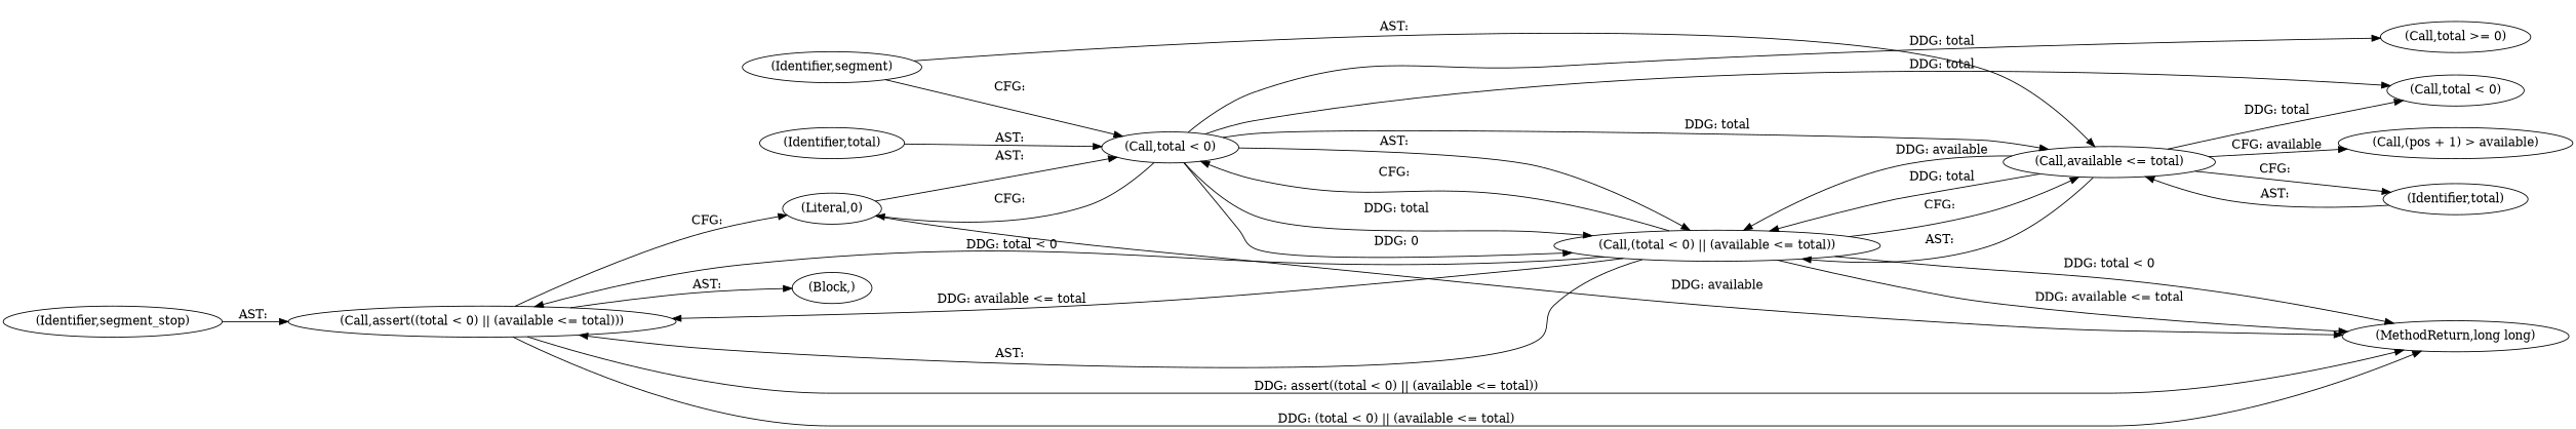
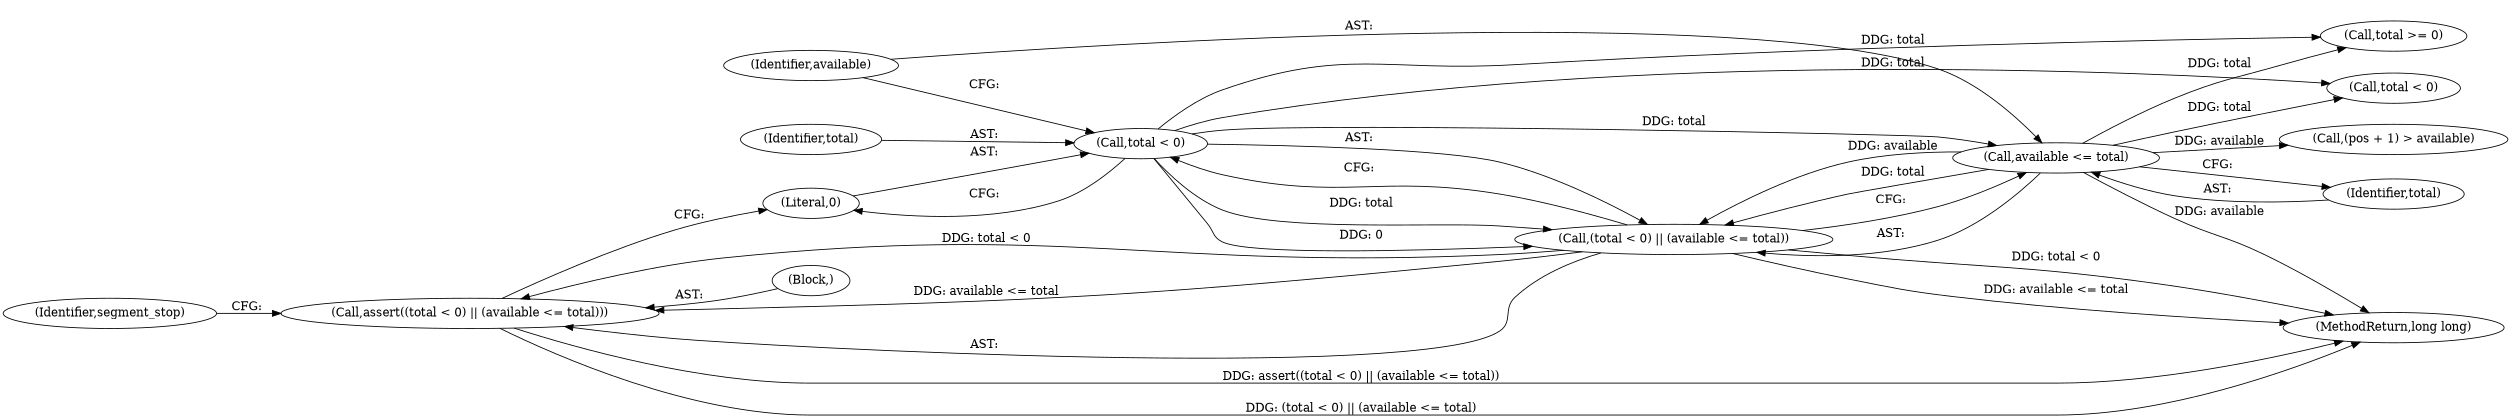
  digraph {
    rankdir=LR
    n1 [label="(Call,assert((total < 0) || (available <= total)))"]
    n2 [label="(MethodReturn,long long)"]
    n3 [label="(Block,)"]
    n4 [label="(Literal,0)"]
    n5 [label="(Call,(total < 0) || (available <= total))"]
    n6 [label="(Call,total < 0)"]
    n7 [label="(Call,available <= total)"]
    n8 [label="(Call,total < 0)"]
    n9 [label="(Call,total >= 0)"]
    n10 [label="(Call,(pos + 1) > available)"]
    n11 [label="(Identifier,total)"]
    n12 [label="(Identifier,segment_stop)"]
-   n13 [label="(Identifier,segment)"]
+   n13 [label="(Identifier,available)"]
    n14 [label="(Identifier,total)"]
    n1 -> n2 [label="DDG: assert((total < 0) || (available <= total))"]
    n1 -> n2 [label="DDG: (total < 0) || (available <= total)"]
-   n1 -> n3 [label="AST: "]
+   n3 -> n1 [label="AST: "]
    n1 -> n4 [label="CFG: "]
    n4 -> n6 [label="AST: "]
    n5 -> n1 [label="AST: "]
    n5 -> n1 [label="DDG: total < 0"]
    n5 -> n1 [label="DDG: available <= total"]
    n5 -> n2 [label="DDG: available <= total"]
    n5 -> n2 [label="DDG: total < 0"]
    n5 -> n6 [label="CFG: "]
    n5 -> n7 [label="CFG: "]
    n6 -> n4 [label="CFG: "]
    n6 -> n5 [label="AST: "]
    n6 -> n5 [label="DDG: total"]
    n6 -> n5 [label="DDG: 0"]
    n6 -> n7 [label="DDG: total"]
    n6 -> n8 [label="DDG: total"]
    n6 -> n9 [label="DDG: total"]
-   n4 -> n2 [label="DDG: available"]
+   n7 -> n2 [label="DDG: available"]
    n7 -> n5 [label="AST: "]
    n7 -> n5 [label="DDG: available"]
    n7 -> n5 [label="DDG: total"]
    n7 -> n8 [label="DDG: total"]
-   n7 -> n10 [label="CFG: available"]
+   n7 -> n9 [label="DDG: total"]
+   n7 -> n10 [label="DDG: available"]
    n7 -> n11 [label="CFG: "]
    n11 -> n7 [label="AST: "]
-   n12 -> n1 [label="AST: "]
+   n12 -> n1 [label="CFG: "]
    n13 -> n6 [label="CFG: "]
    n13 -> n7 [label="AST: "]
    n14 -> n6 [label="AST: "]
  }
